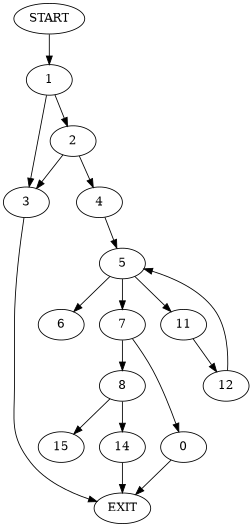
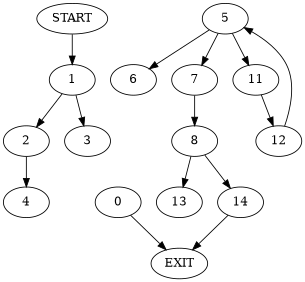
  digraph {
    n1 [label=START]
    1
    2
    3
    n5 [label=EXIT]
    4
    5
    6
    7
    11
    8
    n12 [label=0]
    12
-   13 [label=15]
+   13
    14
    n1 -> 1
    1 -> 2
    1 -> 3
-   2 -> 3
    2 -> 4
-   3 -> n5
-   4 -> 5
    5 -> 6
    5 -> 7
    5 -> 11
    7 -> 8
-   7 -> n12
    11 -> 12
    8 -> 13
    8 -> 14
    n12 -> n5
    12 -> 5
    14 -> n5
  }
